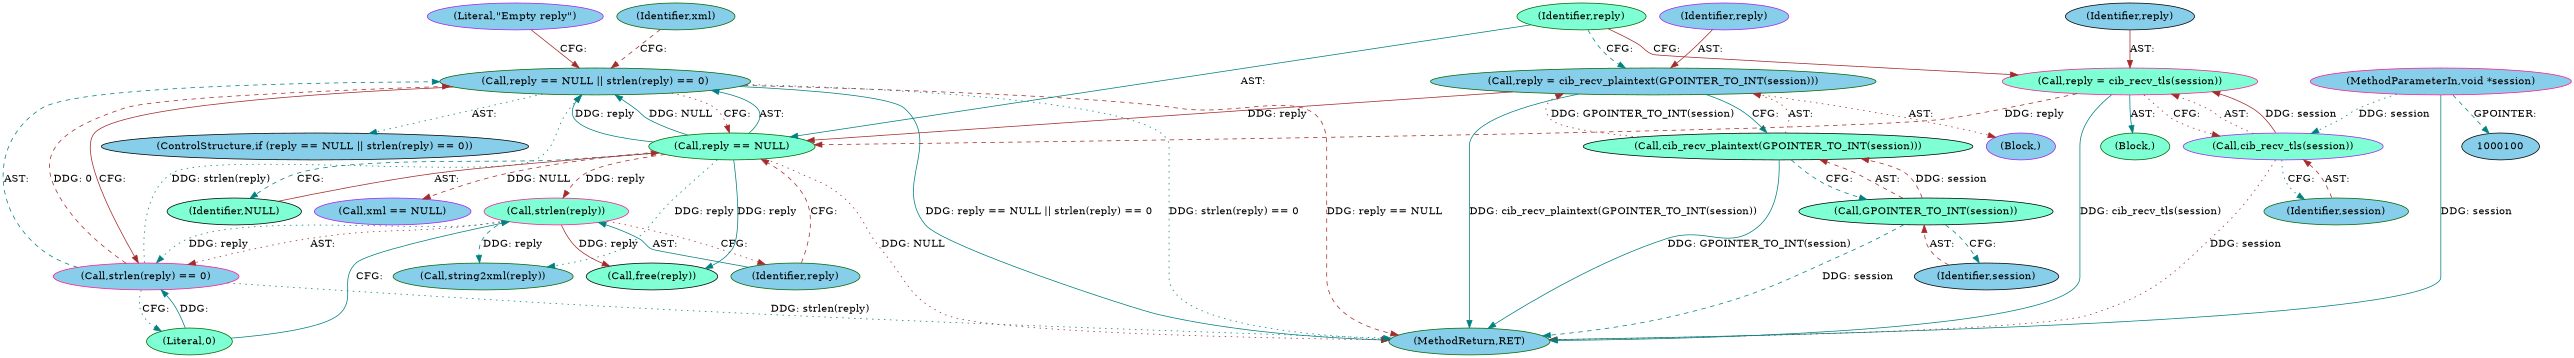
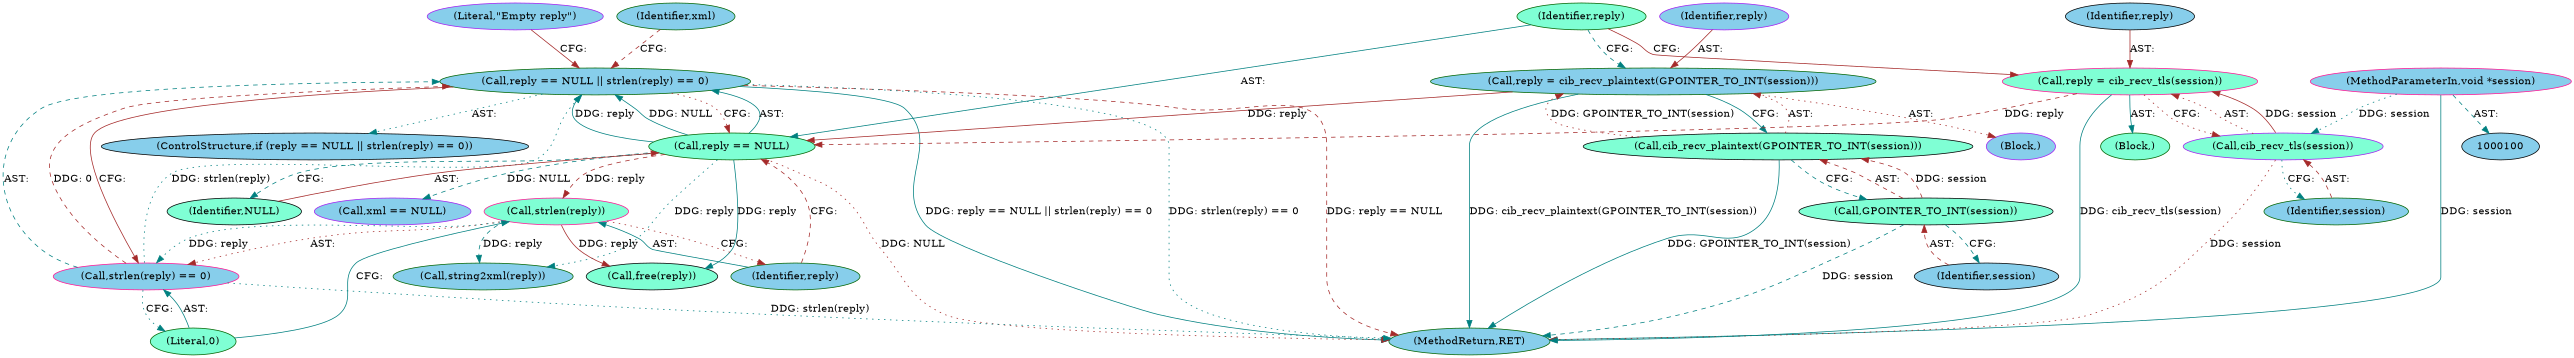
  digraph {
    node [color=darkgreen fillcolor=skyblue style=filled]
    edge [color=teal style=solid]
    n1 [label="(Call,reply == NULL || strlen(reply) == 0)"]
    n2 [fillcolor=aquamarine label="(Call,reply == NULL)"]
    n3 [color=deeppink label="(Call,strlen(reply) == 0)"]
    n4 [color=black label="(ControlStructure,if (reply == NULL || strlen(reply) == 0))"]
    n5 [label="(MethodReturn,RET)"]
    n6 [color=deeppink fillcolor=aquamarine label="(Call,strlen(reply))"]
    n7 [color=purple label="(Call,xml == NULL)"]
    n8 [color=black fillcolor=aquamarine label="(Identifier,NULL)"]
    n9 [label="(Call,string2xml(reply))"]
    n10 [color=black fillcolor=aquamarine label="(Call,free(reply))"]
    n11 [fillcolor=aquamarine label="(Literal,0)"]
    n12 [label="(Identifier,reply)"]
    n13 [label="(Call,reply = cib_recv_plaintext(GPOINTER_TO_INT(session)))"]
    n14 [color=black fillcolor=aquamarine label="(Call,cib_recv_plaintext(GPOINTER_TO_INT(session)))"]
    n15 [color=purple label="(Block,)"]
    n16 [color=black fillcolor=aquamarine label="(Call,GPOINTER_TO_INT(session))"]
    n17 [color=black label="(Identifier,session)"]
    n18 [color=deeppink label="(MethodParameterIn,void *session)"]
    n19 [color=purple fillcolor=aquamarine label="(Call,cib_recv_tls(session))"]
    1000100 [color=black]
    n21 [color=deeppink fillcolor=aquamarine label="(Call,reply = cib_recv_tls(session))"]
    n22 [label="(Identifier,session)"]
    n23 [fillcolor=aquamarine label="(Block,)"]
    n24 [color=purple label="(Identifier,reply)"]
    n25 [fillcolor=aquamarine label="(Identifier,reply)"]
    n26 [color=black label="(Identifier,reply)"]
    n27 [color=purple label="(Literal,\"Empty reply\")"]
    n28 [label="(Identifier,xml)"]
    n1 -> n2 [color=brown label="CFG: " style=dotted]
    n1 -> n3 [color=brown label="CFG: "]
    n1 -> n4 [label="AST: " style=dotted]
    n1 -> n5 [color=brown label="DDG: reply == NULL" style=dashed]
    n1 -> n5 [label="DDG: reply == NULL || strlen(reply) == 0"]
    n1 -> n5 [label="DDG: strlen(reply) == 0" style=dotted]
    n2 -> n1 [label="AST: "]
    n2 -> n1 [label="DDG: reply"]
    n2 -> n1 [label="DDG: NULL"]
    n2 -> n5 [color=brown label="DDG: NULL" style=dotted]
    n2 -> n6 [color=brown label="DDG: reply" style=dashed]
-   n2 -> n7 [color=brown label="DDG: NULL" style=dashed]
+   n2 -> n7 [label="DDG: NULL" style=dashed]
    n2 -> n8 [label="CFG: " style=dashed]
    n2 -> n9 [label="DDG: reply" style=dotted]
    n2 -> n10 [label="DDG: reply"]
    n3 -> n1 [label="AST: " style=dashed]
    n3 -> n1 [label="DDG: strlen(reply)" style=dotted]
    n3 -> n1 [color=brown label="DDG: 0" style=dashed]
    n3 -> n5 [label="DDG: strlen(reply)" style=dotted]
    n3 -> n11 [label="CFG: " style=dotted]
    n6 -> n3 [color=brown label="AST: " style=dotted]
    n6 -> n3 [label="DDG: reply" style=dotted]
    n6 -> n9 [label="DDG: reply" style=dashed]
    n6 -> n10 [color=brown label="DDG: reply"]
    n6 -> n12 [color=brown label="CFG: " style=dotted]
    n8 -> n2 [color=brown label="AST: "]
-   n11 -> n3 [label="DDG: "]
+   n11 -> n3 [label="AST: "]
    n11 -> n6 [label="CFG: "]
    n12 -> n2 [color=brown label="CFG: " style=dashed]
    n12 -> n6 [label="AST: "]
    n13 -> n2 [color=brown label="DDG: reply"]
    n13 -> n5 [label="DDG: cib_recv_plaintext(GPOINTER_TO_INT(session))"]
    n13 -> n14 [label="CFG: "]
    n13 -> n15 [color=brown label="AST: " style=dotted]
    n14 -> n5 [label="DDG: GPOINTER_TO_INT(session)"]
    n14 -> n13 [color=brown label="AST: " style=dotted]
    n14 -> n13 [color=brown label="DDG: GPOINTER_TO_INT(session)" style=dotted]
    n14 -> n16 [label="CFG: " style=dashed]
    n16 -> n5 [label="DDG: session" style=dashed]
    n16 -> n14 [color=brown label="AST: " style=dashed]
    n16 -> n14 [color=brown label="DDG: session" style=dashed]
    n16 -> n17 [label="CFG: " style=dashed]
    n17 -> n16 [color=brown label="AST: " style=dashed]
    n18 -> n5 [label="DDG: session"]
    n18 -> n19 [label="DDG: session" style=dotted]
-   n18 -> 1000100 [label="GPOINTER: " style=dashed]
+   n18 -> 1000100 [label="AST: " style=dashed]
    n19 -> n5 [color=brown label="DDG: session" style=dotted]
    n19 -> n21 [color=brown label="AST: " style=dotted]
    n19 -> n21 [color=brown label="DDG: session"]
    n19 -> n22 [label="CFG: " style=dotted]
    n21 -> n2 [color=brown label="DDG: reply" style=dashed]
    n21 -> n5 [label="DDG: cib_recv_tls(session)"]
    n21 -> n19 [color=brown label="CFG: " style=dotted]
    n21 -> n23 [label="AST: "]
    n22 -> n19 [color=brown label="AST: " style=dashed]
    n24 -> n13 [color=brown label="AST: "]
    n25 -> n2 [label="AST: "]
    n25 -> n13 [label="CFG: " style=dashed]
    n25 -> n21 [color=brown label="CFG: "]
    n26 -> n21 [color=brown label="AST: "]
    n27 -> n1 [color=brown label="CFG: "]
    n28 -> n1 [color=brown label="CFG: " style=dashed]
  }
